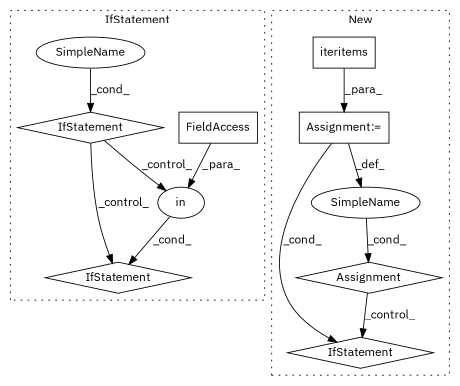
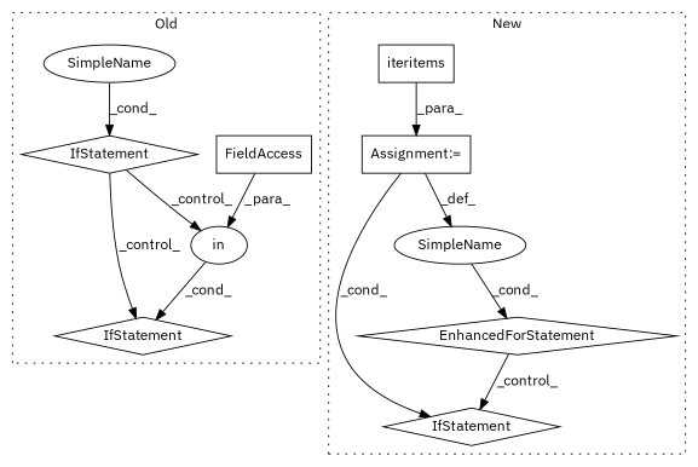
  digraph {
    fontname="IBM Plex Sans"
    node [a=25 fontname="IBM Plex Sans" l="10,2" s="1285,1385" shape=diamond]
    edge [fontname="IBM Plex Sans"]
    n1 [a=105 l=31 label=in s=1632 shape=ellipse]
    n2 [label=IfStatement s="1622,1663"]
    n3 [a=22 l=10 label=FieldAccess s=1653 shape=box]
    n4 [label=IfStatement s="1502,1544"]
    n5 [a=42 label=SimpleName shape=ellipse l="" s=""]
    n6 [a=32 l=11 label=iteritems s=1374 shape=box]
    n7 [a=7 l="73,2" label="Assignment:=" shape=box]
-   n8 [a=70 l="73,2" label=Assignment]
+   n8 [a=70 l="73,2" label=EnhancedForStatement]
    n9 [l="4,2" label=IfStatement s="1548,1574"]
    n10 [a=42 l=6 label=SimpleName s=1362 shape=ellipse]
    subgraph cluster_1 {
-     label=IfStatement
+     label=Old
      style=dotted
      n1
      n2
      n3
      n4
      n5
    }
    subgraph cluster_2 {
      label=New
      style=dotted
      n6
      n7
      n8
      n9
      n10
    }
    n1 -> n2 [label=_cond_]
    n3 -> n1 [label=_para_]
    n4 -> n1 [label=_control_]
    n4 -> n2 [label=_control_]
    n5 -> n4 [label=_cond_]
    n6 -> n7 [label=_para_]
    n7 -> n9 [label=_cond_]
    n7 -> n10 [label=_def_]
    n8 -> n9 [label=_control_]
    n10 -> n8 [label=_cond_]
  }
